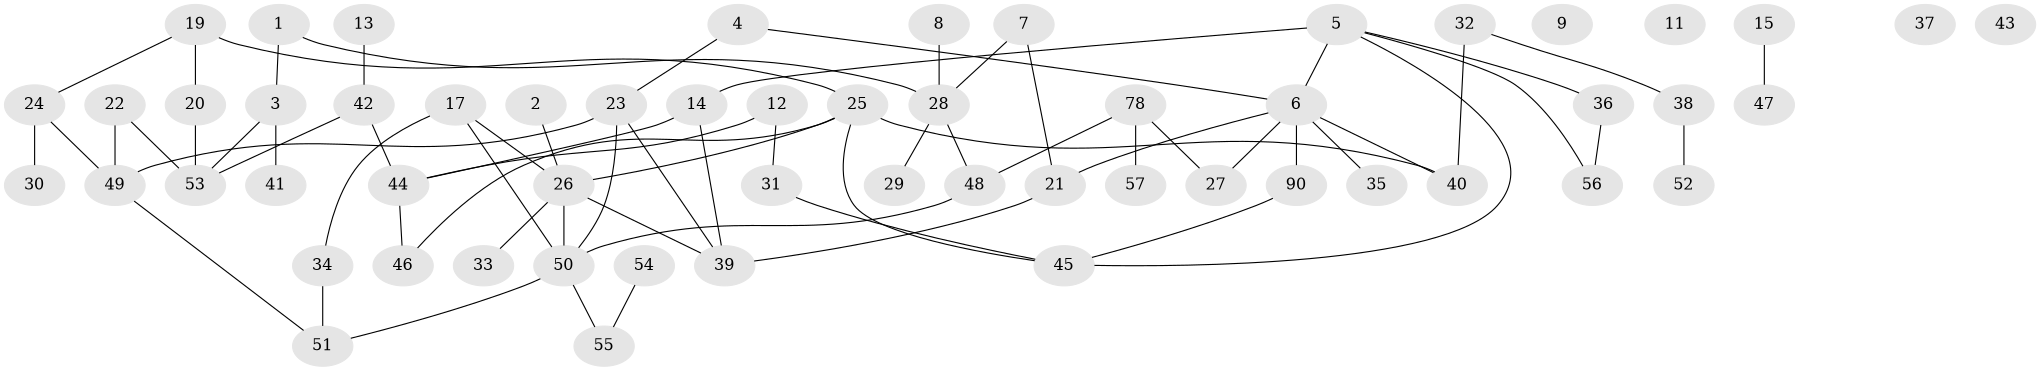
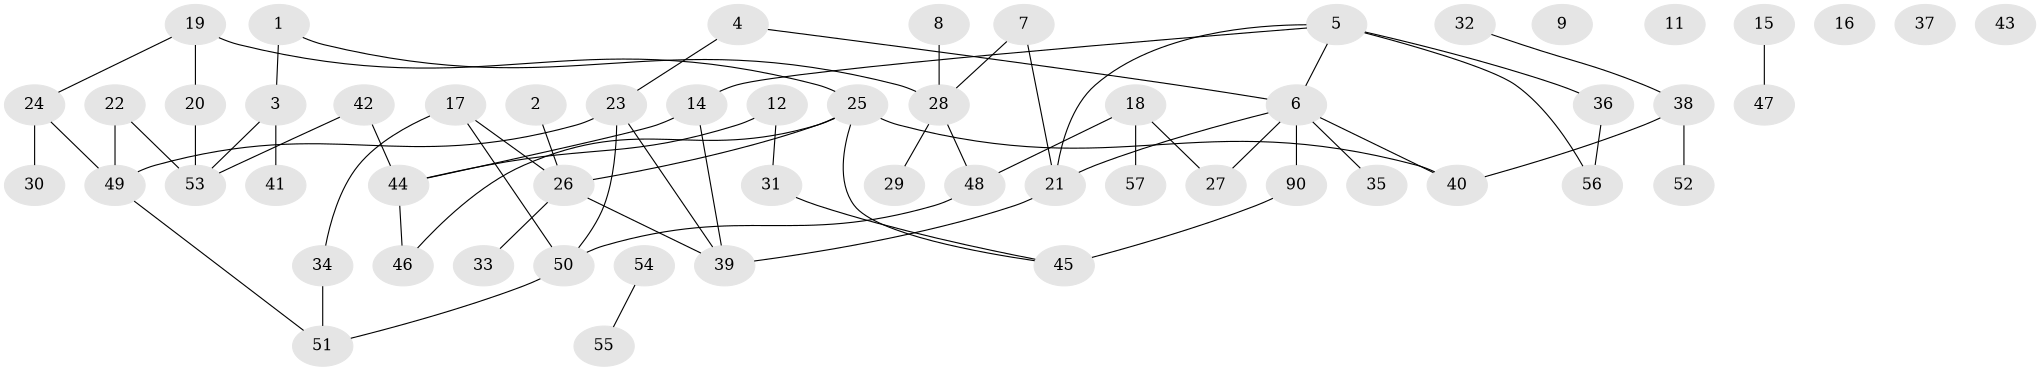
  graph {
    node [color=gray90 style=filled]
    1
    3
    28
    41
    53
    48
    29
    2
    26
    39
    50
    33
    4
    6
    23
    n16 [label=90]
    21
    27
    35
    40
    49
    5
    14
    36
    45
    56
    44
    7
    8
    9
    11
    12
    31
    46
-   13
    42
    15
    47
+   16
    17
    34
    51
    55
-   18 [label=78]
+   18
    57
    19
    20
    24
    25
    30
    22
    32
    38
    52
    37
    43
    54
    1 -- 3
    1 -- 28
    3 -- 41
    3 -- 53
    28 -- 48
    28 -- 29
    48 -- 50
    2 -- 26
    26 -- 39
-   26 -- 50
    26 -- 33
    50 -- 51
-   50 -- 55
    4 -- 6
    4 -- 23
    6 -- n16
    6 -- 21
    6 -- 27
    6 -- 35
    6 -- 40
    23 -- 39
    23 -- 50
    23 -- 49
    n16 -- 45
    21 -- 39
    49 -- 51
    5 -- 6
    5 -- 14
    5 -- 36
-   5 -- 45
+   5 -- 21
    5 -- 56
    14 -- 39
    14 -- 44
    36 -- 56
    44 -- 46
    7 -- 28
    7 -- 21
    8 -- 28
    12 -- 44
    12 -- 31
    31 -- 45
-   13 -- 42
    42 -- 53
    42 -- 44
    15 -- 47
    17 -- 26
    17 -- 50
    17 -- 34
    34 -- 51
    18 -- 48
    18 -- 27
    18 -- 57
    19 -- 20
    19 -- 24
    19 -- 25
    20 -- 53
    24 -- 49
    24 -- 30
    25 -- 26
    25 -- 40
    25 -- 45
    25 -- 46
    22 -- 53
    22 -- 49
    32 -- 38
-   32 -- 40
+   38 -- 40
    38 -- 52
    54 -- 55
  }
